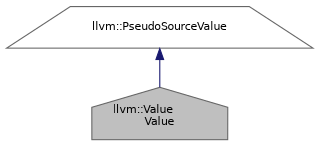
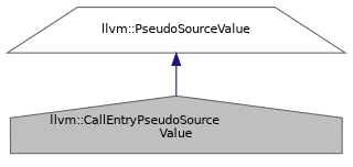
  digraph {
    node [color=gray40 fontname=Helvetica fontsize=10]
-   n1 [fillcolor=grey75 fontcolor=black height=0.2 label="llvm::Value\lValue" shape=house style=filled width=0.4]
+   n1 [fillcolor=grey75 fontcolor=black height=0.2 label="llvm::CallEntryPseudoSource\lValue" shape=house style=filled width=0.4]
    n2 [height=0.2 label="llvm::PseudoSourceValue" shape=trapezium width=0.4]
    n2 -> n1 [color=midnightblue dir=back fontname=Helvetica fontsize=10 labelfontname=Helvetica labelfontsize=10 style=solid]
  }
